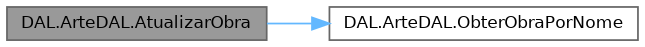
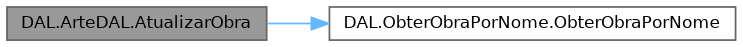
  digraph {
    rankdir=LR
    node [fontname=Helvetica fontsize=10 shape=box style=filled]
    n1 [color=gray40 fillcolor=grey60 fontcolor=black height=0.2 label="DAL.ArteDAL.AtualizarObra" width=0.4]
-   n2 [color=grey40 fillcolor=white height=0.2 label="DAL.ArteDAL.ObterObraPorNome" width=0.4]
+   n2 [color=grey40 fillcolor=white height=0.2 label="DAL.ObterObraPorNome.ObterObraPorNome" width=0.4]
    n1 -> n2 [color=steelblue1 fontname=Helvetica fontsize=10 labelfontname=Helvetica labelfontsize=10 style=solid]
  }
